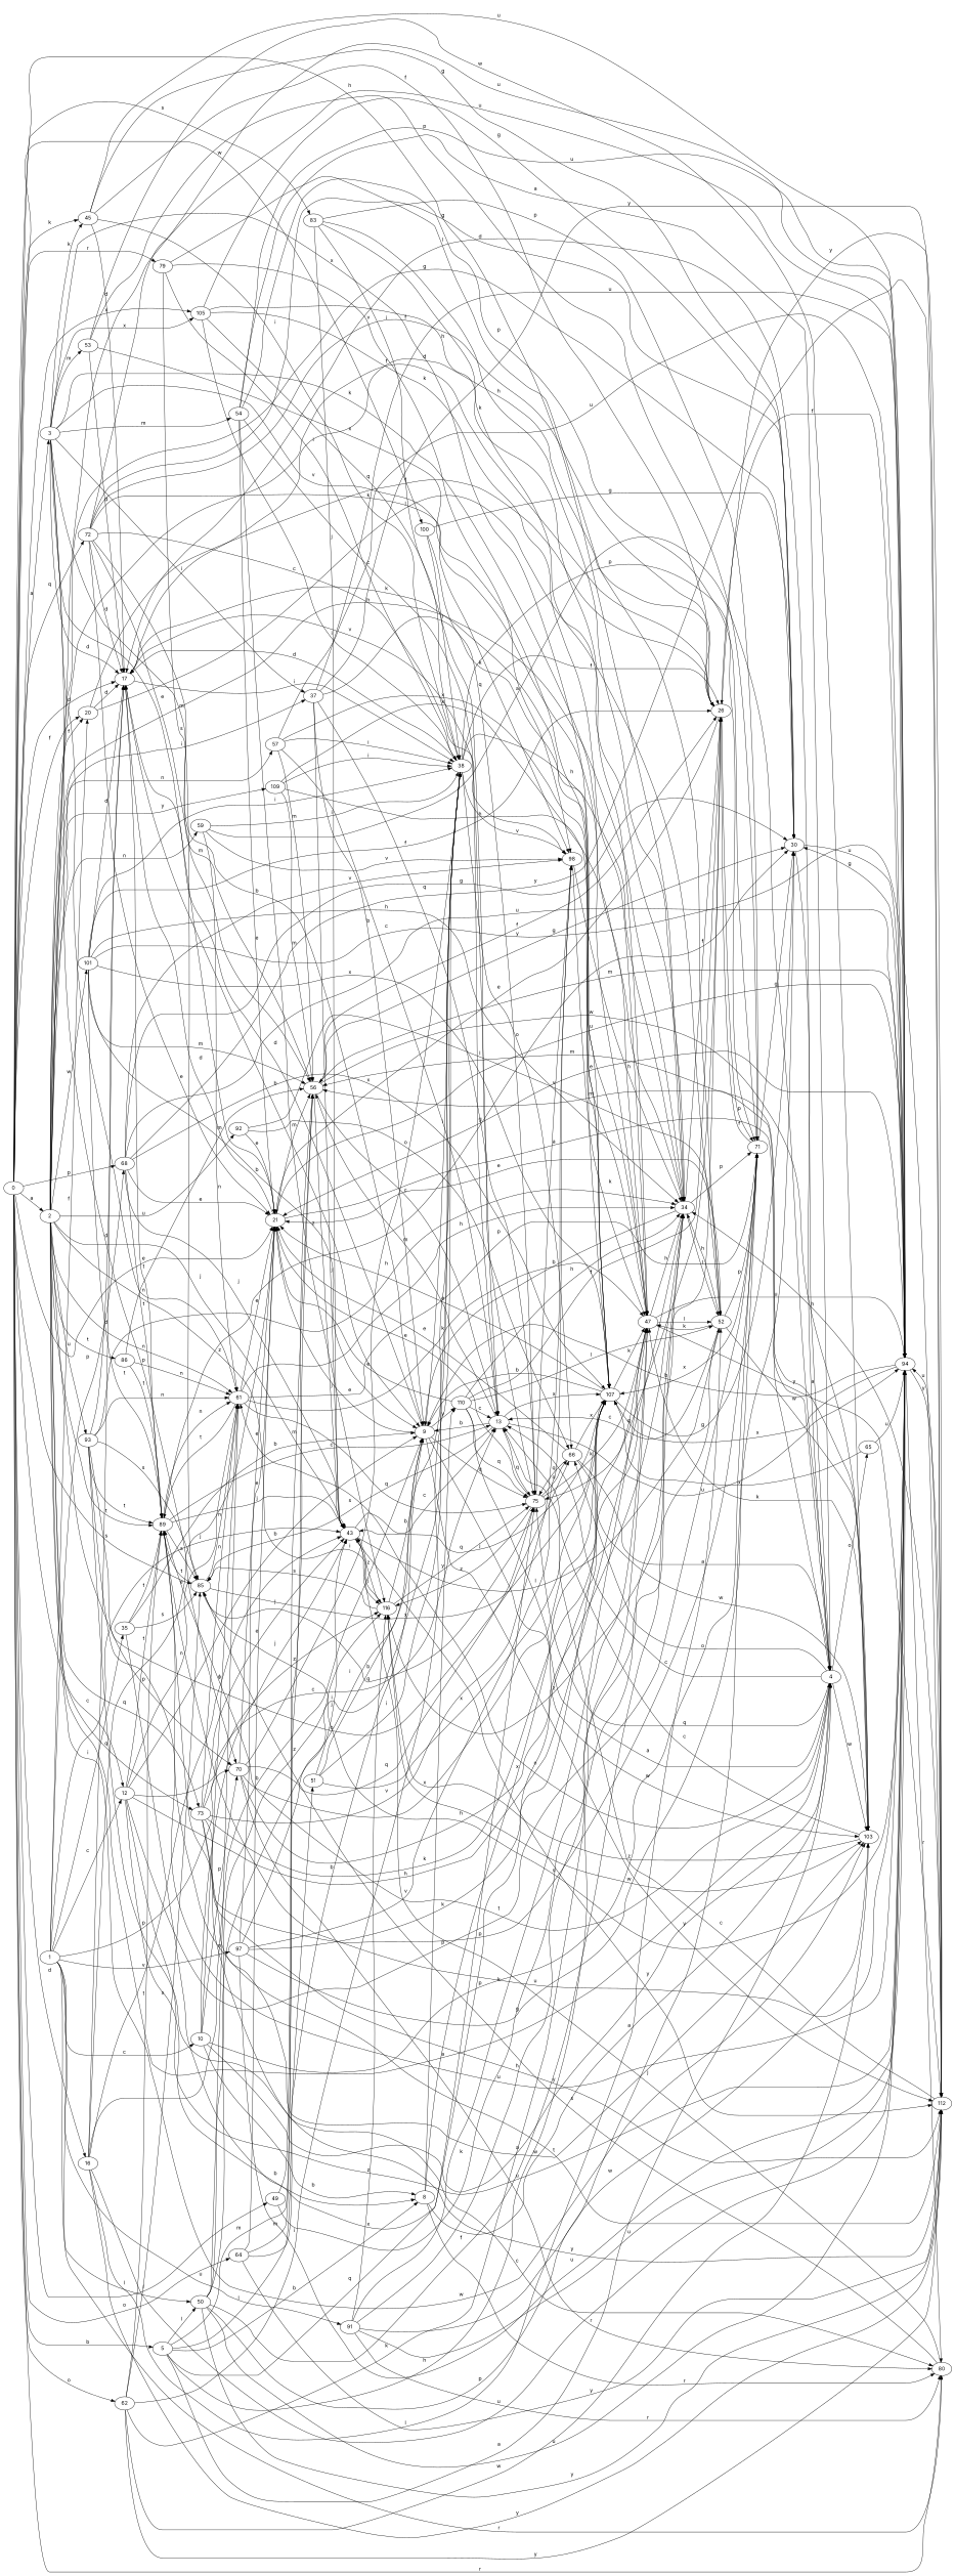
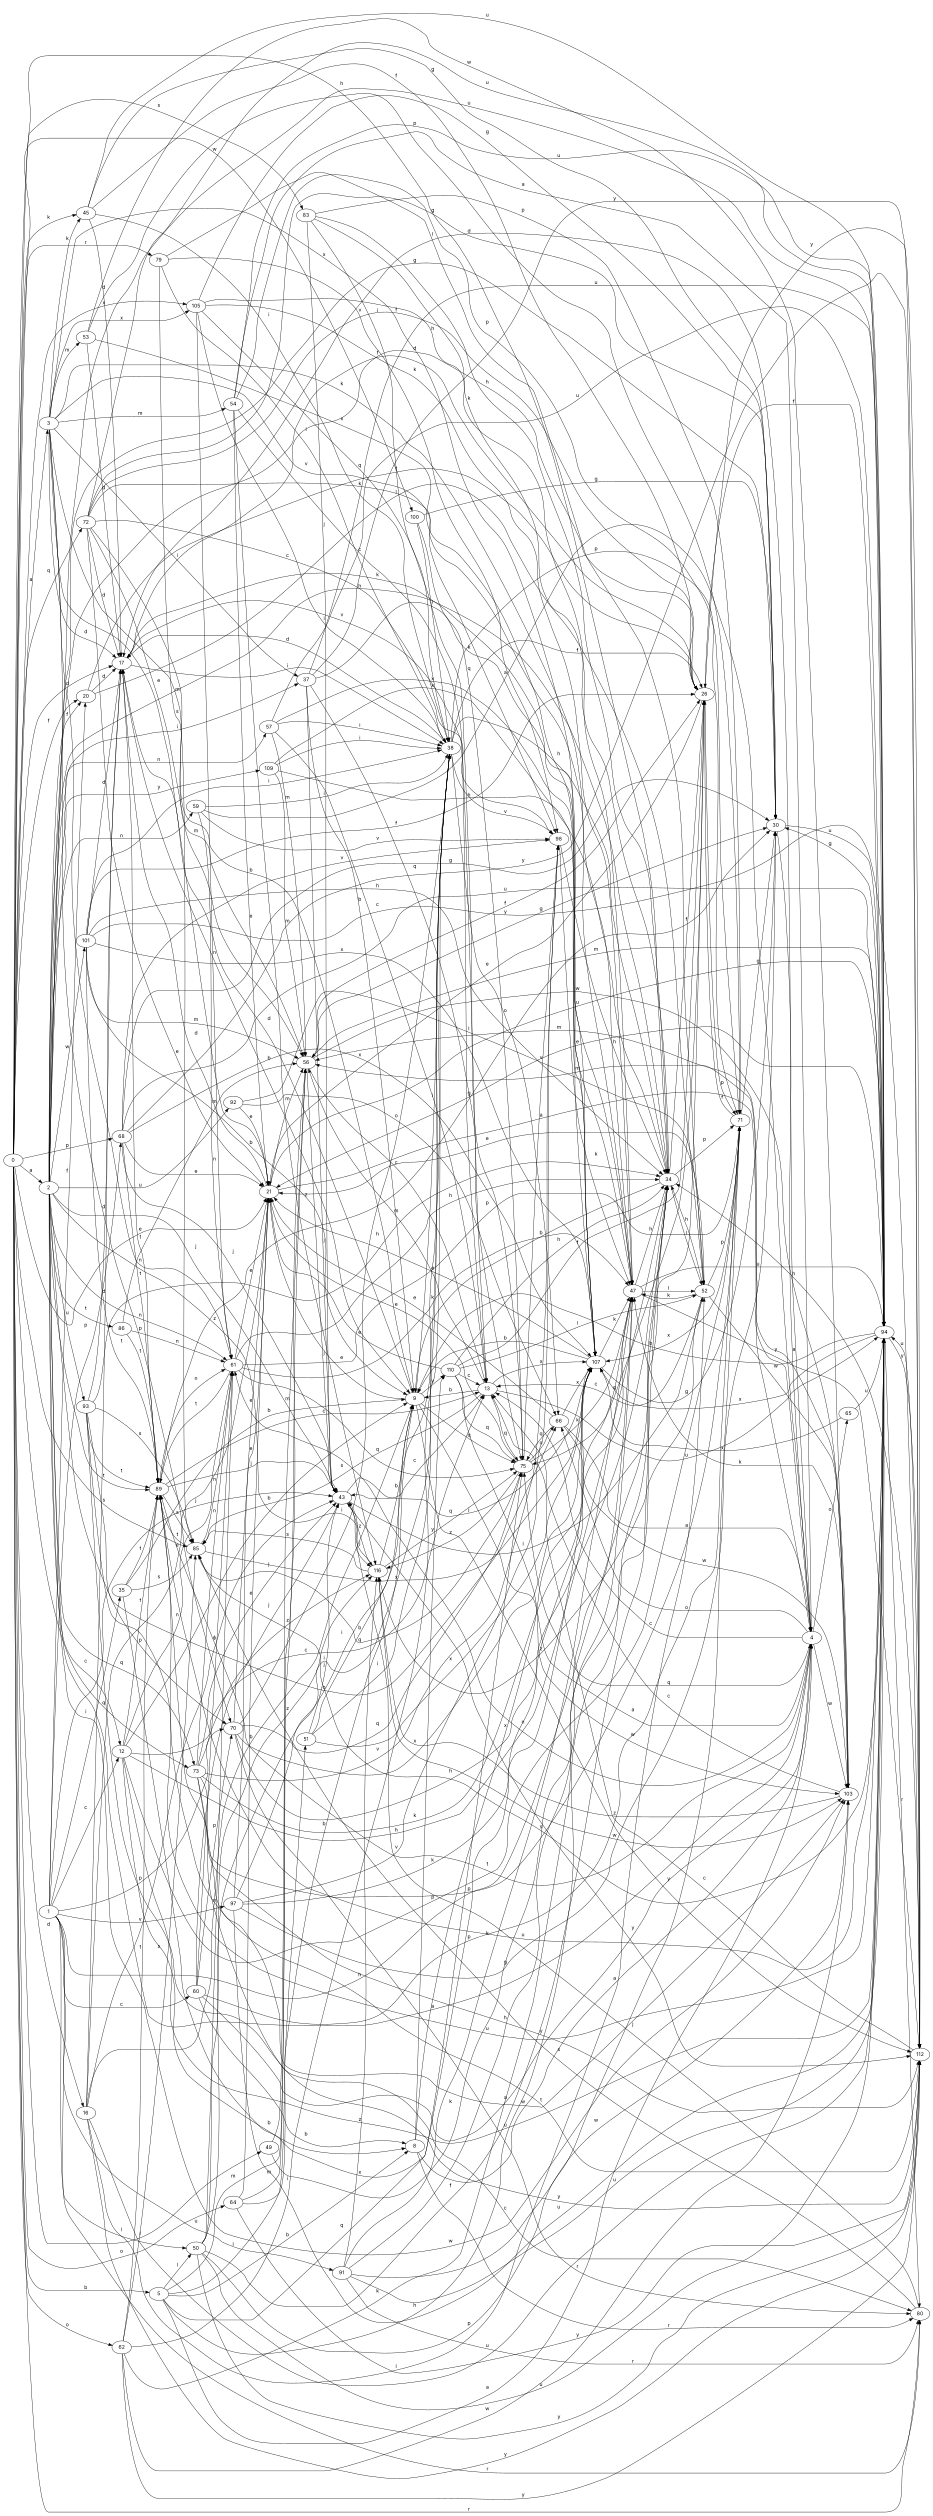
  strict digraph {
    fontname=Inter
    rankdir=LR
    node [fontname=Inter]
    edge [fontname=Inter]
    0
    2
    3
    5
    16
    17
    21
    n8 [label=20]
    34
    45
    49
    62
    64
    68
    72
    73
    79
    80
    83
    85
    100
    105
    12
    43
    70
    4
    26
    30
    37
    57
    59
    61
    86
    89
    92
    93
    94
    101
    103
    109
    116
    47
    53
    54
    56
    98
    107
    50
    75
    8
    51
    9
    112
    52
    38
    71
    13
    1
-   10
+   10 [label=60]
    35
    91
    97
    65
    66
    110
    0 -> 2 [label=a]
    0 -> 3 [label=a]
    0 -> 5 [label=b]
    0 -> 16 [label=d]
    0 -> 17 [label=d]
    0 -> 21 [label=e]
    0 -> n8 [label=f]
    0 -> 34 [label=h]
    0 -> 45 [label=k]
    0 -> 49 [label=l]
    0 -> 62 [label=o]
    0 -> 64 [label=o]
    0 -> 68 [label=p]
    0 -> 72 [label=q]
    0 -> 73 [label=q]
    0 -> 79 [label=r]
    0 -> 80 [label=r]
    0 -> 83 [label=s]
    0 -> 85 [label=s]
    0 -> 100 [label=w]
    0 -> 105 [label=x]
    2 -> n8 [label=f]
    2 -> 34 [label=h]
    2 -> 73 [label=q]
    2 -> 12 [label=c]
    2 -> 43 [label=j]
    2 -> 70 [label=p]
    2 -> 4 [label=a]
    2 -> 26 [label=f]
    2 -> 30 [label=g]
    2 -> 37 [label=i]
    2 -> 57 [label=n]
    2 -> 59 [label=n]
    2 -> 61 [label=n]
    2 -> 86 [label=t]
    2 -> 89 [label=t]
    2 -> 92 [label=u]
    2 -> 93 [label=u]
    2 -> 94 [label=u]
    2 -> 101 [label=w]
    2 -> 103 [label=w]
    2 -> 109 [label=y]
    2 -> 116 [label=z]
    3 -> 17 [label=d]
    3 -> 21 [label=e]
    3 -> 45 [label=k]
    3 -> 105 [label=x]
    3 -> 70 [label=p]
    3 -> 37 [label=i]
    3 -> 61 [label=n]
    3 -> 47 [label=k]
    3 -> 53 [label=m]
    3 -> 54 [label=m]
    3 -> 56 [label=m]
    3 -> 98 [label=v]
    3 -> 107 [label=x]
    5 -> 34 [label=h]
    5 -> 4 [label=a]
    5 -> 56 [label=m]
    5 -> 50 [label=l]
    5 -> 75 [label=q]
    5 -> 8 [label=b]
    5 -> 51 [label=l]
    16 -> 17 [label=d]
    16 -> 21 [label=e]
    16 -> 43 [label=j]
    16 -> 94 [label=u]
    16 -> 9 [label=b]
    16 -> 112 [label=y]
    16 -> 52 [label=l]
    17 -> 89 [label=t]
    17 -> 47 [label=k]
    17 -> 98 [label=v]
    17 -> 9 [label=b]
    17 -> 38 [label=i]
    21 -> 17 [label=d]
    21 -> 4 [label=a]
    21 -> 94 [label=u]
    21 -> 56 [label=m]
    n8 -> 17 [label=d]
    n8 -> 26 [label=f]
    n8 -> 52 [label=l]
    34 -> 26 [label=f]
    34 -> 9 [label=b]
    34 -> 52 [label=l]
    34 -> 71 [label=p]
    45 -> 17 [label=d]
    45 -> 26 [label=f]
    45 -> 30 [label=g]
    45 -> 94 [label=u]
    45 -> 38 [label=i]
    49 -> 47 [label=k]
    49 -> 56 [label=m]
    62 -> 85 [label=s]
    62 -> 89 [label=t]
    62 -> 103 [label=w]
    62 -> 47 [label=k]
    62 -> 112 [label=y]
    62 -> 38 [label=i]
    64 -> 21 [label=e]
    64 -> 56 [label=m]
    64 -> 9 [label=b]
    64 -> 112 [label=y]
    68 -> 21 [label=e]
    68 -> 43 [label=j]
    68 -> 30 [label=g]
    68 -> 89 [label=t]
    68 -> 94 [label=u]
    68 -> 98 [label=v]
    68 -> 107 [label=x]
    68 -> 112 [label=y]
    72 -> 17 [label=d]
    72 -> 21 [label=e]
    72 -> 26 [label=f]
    72 -> 30 [label=g]
    72 -> 94 [label=u]
    72 -> 47 [label=k]
    72 -> 56 [label=m]
    72 -> 9 [label=b]
    72 -> 13 [label=c]
    73 -> 43 [label=j]
    73 -> 61 [label=n]
    73 -> 103 [label=w]
    73 -> 116 [label=z]
    73 -> 47 [label=k]
    73 -> 98 [label=v]
    73 -> 112 [label=y]
    73 -> 71 [label=p]
    79 -> 85 [label=s]
    79 -> 98 [label=v]
    79 -> 52 [label=l]
    79 -> 38 [label=i]
    80 -> 85 [label=s]
    80 -> 43 [label=j]
    83 -> 34 [label=h]
    83 -> 43 [label=j]
    83 -> 47 [label=k]
    83 -> 38 [label=i]
    83 -> 71 [label=p]
    85 -> 61 [label=n]
    85 -> 89 [label=t]
    85 -> 107 [label=x]
    85 -> 75 [label=q]
    100 -> 30 [label=g]
    100 -> 75 [label=q]
    100 -> 38 [label=i]
    105 -> 34 [label=h]
    105 -> 30 [label=g]
-   93 -> 61 [label=n]
+   105 -> 61 [label=n]
    105 -> 47 [label=k]
    105 -> 75 [label=q]
    105 -> 38 [label=i]
    12 -> 34 [label=h]
    12 -> 61 [label=n]
    12 -> 89 [label=t]
    12 -> 94 [label=u]
    12 -> 8 [label=b]
    12 -> 9 [label=b]
    12 -> 71 [label=p]
    12 -> 13 [label=c]
    43 -> 116 [label=z]
    43 -> 112 [label=y]
    43 -> 52 [label=l]
    43 -> 13 [label=c]
    70 -> 21 [label=e]
    70 -> 34 [label=h]
    70 -> 80 [label=r]
    70 -> 107 [label=x]
    70 -> 75 [label=q]
    70 -> 38 [label=i]
    4 -> 17 [label=d]
    4 -> 61 [label=n]
    4 -> 89 [label=t]
    4 -> 103 [label=w]
    4 -> 56 [label=m]
    4 -> 75 [label=q]
    4 -> 13 [label=c]
    4 -> 65 [label=o]
    4 -> 66 [label=o]
    26 -> 17 [label=d]
    26 -> 21 [label=e]
    26 -> 75 [label=q]
    26 -> 112 [label=y]
    26 -> 71 [label=p]
    30 -> 4 [label=a]
    30 -> 94 [label=u]
    37 -> 43 [label=j]
    37 -> 94 [label=u]
    37 -> 47 [label=k]
    37 -> 75 [label=q]
    37 -> 9 [label=b]
    37 -> 112 [label=y]
    57 -> 94 [label=u]
    57 -> 56 [label=m]
    57 -> 107 [label=x]
    57 -> 38 [label=i]
    57 -> 13 [label=c]
    59 -> 4 [label=a]
    59 -> 61 [label=n]
    59 -> 98 [label=v]
    59 -> 38 [label=i]
    61 -> 21 [label=e]
    61 -> 34 [label=h]
    61 -> 89 [label=t]
    61 -> 47 [label=k]
    61 -> 75 [label=q]
    61 -> 71 [label=p]
    86 -> 61 [label=n]
    86 -> 89 [label=t]
    86 -> 56 [label=m]
    89 -> 85 [label=s]
    89 -> 43 [label=j]
    89 -> 30 [label=g]
    89 -> 61 [label=n]
    89 -> 94 [label=u]
    89 -> 112 [label=y]
    89 -> 13 [label=c]
    92 -> 21 [label=e]
    92 -> 52 [label=l]
    92 -> 66 [label=o]
    93 -> 17 [label=d]
    93 -> 34 [label=h]
    93 -> 80 [label=c]
    93 -> 85 [label=s]
    93 -> 89 [label=t]
    93 -> 94 [label=u]
    93 -> 66 [label=o]
    94 -> 21 [label=e]
    94 -> 80 [label=r]
    94 -> 85 [label=s]
    94 -> 26 [label=f]
    94 -> 30 [label=g]
    94 -> 56 [label=m]
    94 -> 107 [label=x]
    94 -> 9 [label=b]
    94 -> 112 [label=y]
    101 -> 17 [label=d]
    101 -> 34 [label=h]
    101 -> 26 [label=f]
    101 -> 89 [label=t]
    101 -> 56 [label=m]
    101 -> 107 [label=x]
    101 -> 9 [label=b]
    101 -> 112 [label=y]
    101 -> 38 [label=i]
    103 -> 116 [label=z]
    103 -> 47 [label=k]
    103 -> 56 [label=m]
    103 -> 13 [label=c]
    109 -> 34 [label=h]
    109 -> 56 [label=m]
    109 -> 107 [label=x]
    109 -> 38 [label=i]
    116 -> 85 [label=s]
    116 -> 43 [label=j]
    116 -> 103 [label=w]
    116 -> 75 [label=q]
    116 -> 9 [label=b]
    47 -> 34 [label=h]
    47 -> 94 [label=u]
    47 -> 112 [label=y]
    47 -> 52 [label=l]
    53 -> 17 [label=d]
    53 -> 103 [label=w]
    53 -> 107 [label=x]
    53 -> 71 [label=p]
    54 -> 21 [label=e]
    54 -> 4 [label=a]
    54 -> 94 [label=u]
    54 -> 116 [label=z]
    54 -> 71 [label=p]
    54 -> 13 [label=c]
    56 -> 43 [label=j]
    56 -> 26 [label=f]
    56 -> 30 [label=g]
    56 -> 103 [label=w]
    56 -> 13 [label=c]
    98 -> 34 [label=h]
    98 -> 47 [label=k]
    107 -> 21 [label=e]
    107 -> 43 [label=j]
    107 -> 30 [label=g]
    107 -> 47 [label=k]
    107 -> 9 [label=b]
    50 -> 26 [label=f]
    50 -> 61 [label=n]
    50 -> 94 [label=u]
    50 -> 116 [label=z]
    50 -> 112 [label=y]
    50 -> 38 [label=i]
    50 -> 71 [label=p]
    75 -> 21 [label=e]
    75 -> 116 [label=z]
    75 -> 47 [label=k]
    75 -> 98 [label=v]
    75 -> 66 [label=o]
    8 -> 80 [label=r]
    8 -> 4 [label=a]
    8 -> 107 [label=x]
    8 -> 110 [label=y]
    51 -> 43 [label=j]
    51 -> 107 [label=x]
    51 -> 9 [label=b]
    51 -> 38 [label=i]
    9 -> 17 [label=d]
    9 -> 21 [label=e]
    9 -> 103 [label=w]
    9 -> 75 [label=q]
    9 -> 112 [label=y]
    9 -> 38 [label=i]
    9 -> 110 [label=y]
    112 -> 34 [label=h]
    112 -> 89 [label=t]
    112 -> 94 [label=u]
    112 -> 13 [label=c]
    52 -> 21 [label=e]
    52 -> 34 [label=h]
    52 -> 103 [label=w]
    52 -> 116 [label=z]
    52 -> 47 [label=k]
    52 -> 71 [label=p]
    52 -> 13 [label=c]
    38 -> 17 [label=d]
    38 -> 34 [label=h]
    38 -> 26 [label=f]
    38 -> 98 [label=v]
    38 -> 71 [label=p]
    38 -> 66 [label=o]
    71 -> 26 [label=f]
    71 -> 30 [label=g]
    71 -> 107 [label=x]
    13 -> 85 [label=s]
    13 -> 94 [label=u]
    13 -> 56 [label=m]
    13 -> 107 [label=x]
    13 -> 75 [label=q]
    13 -> 9 [label=b]
    1 -> n8 [label=f]
+   1 -> 34 [label=h]
    1 -> 68 [label=p]
    1 -> 80 [label=r]
    1 -> 12 [label=c]
    1 -> 43 [label=j]
    1 -> 70 [label=p]
    1 -> 50 [label=l]
    1 -> 10 [label=c]
    1 -> 35 [label=i]
    1 -> 91 [label=u]
    1 -> 97 [label=v]
    10 -> 43 [label=j]
    10 -> 70 [label=p]
    10 -> 4 [label=a]
    10 -> 61 [label=n]
    10 -> 8 [label=b]
    10 -> 71 [label=p]
    35 -> 85 [label=s]
    35 -> 89 [label=t]
    35 -> 107 [label=x]
    35 -> 9 [label=b]
    91 -> 34 [label=h]
    91 -> 80 [label=r]
    91 -> 94 [label=u]
    91 -> 103 [label=w]
    91 -> 116 [label=z]
    91 -> 47 [label=k]
    97 -> 21 [label=e]
    97 -> 30 [label=g]
    97 -> 94 [label=u]
    97 -> 47 [label=k]
    97 -> 98 [label=v]
    97 -> 38 [label=i]
    65 -> 94 [label=u]
    65 -> 107 [label=x]
    66 -> 21 [label=e]
    66 -> 4 [label=a]
    66 -> 103 [label=w]
    66 -> 107 [label=x]
    66 -> 75 [label=q]
    110 -> 21 [label=e]
    110 -> 34 [label=h]
    110 -> 4 [label=a]
    110 -> 26 [label=f]
    110 -> 75 [label=q]
    110 -> 52 [label=l]
    110 -> 13 [label=c]
  }
